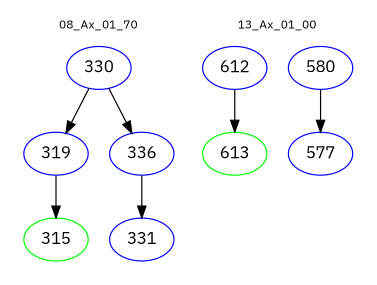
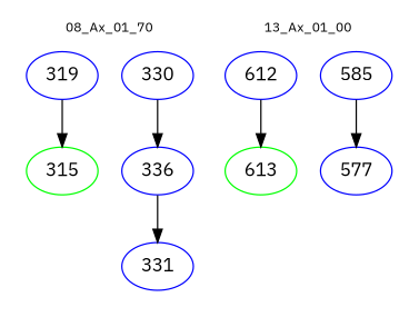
  digraph {
    fontname="IBM Plex Sans"
    node [color=blue fontname="IBM Plex Sans"]
    edge [color=black fontname="IBM Plex Sans"]
    n1 [label=330]
    n2 [label=319]
    n3 [label=336]
    n4 [color=green label=315]
    n5 [label=331]
-   n6 [label=580]
+   n6 [label=585]
    n7 [label=612]
    n8 [label=577]
    n9 [color=green label=613]
    subgraph cluster_1 {
      color=white
      fontsize=10
      label="08_Ax_01_70"
      n1
      n2
      n3
      n4
      n5
    }
    subgraph cluster_2 {
      color=white
      fontsize=10
      label="13_Ax_01_00"
      n6
      n7
      n8
      n9
    }
-   n1 -> n2
    n1 -> n3
    n2 -> n4
    n3 -> n5
    n6 -> n8
    n7 -> n9
  }
